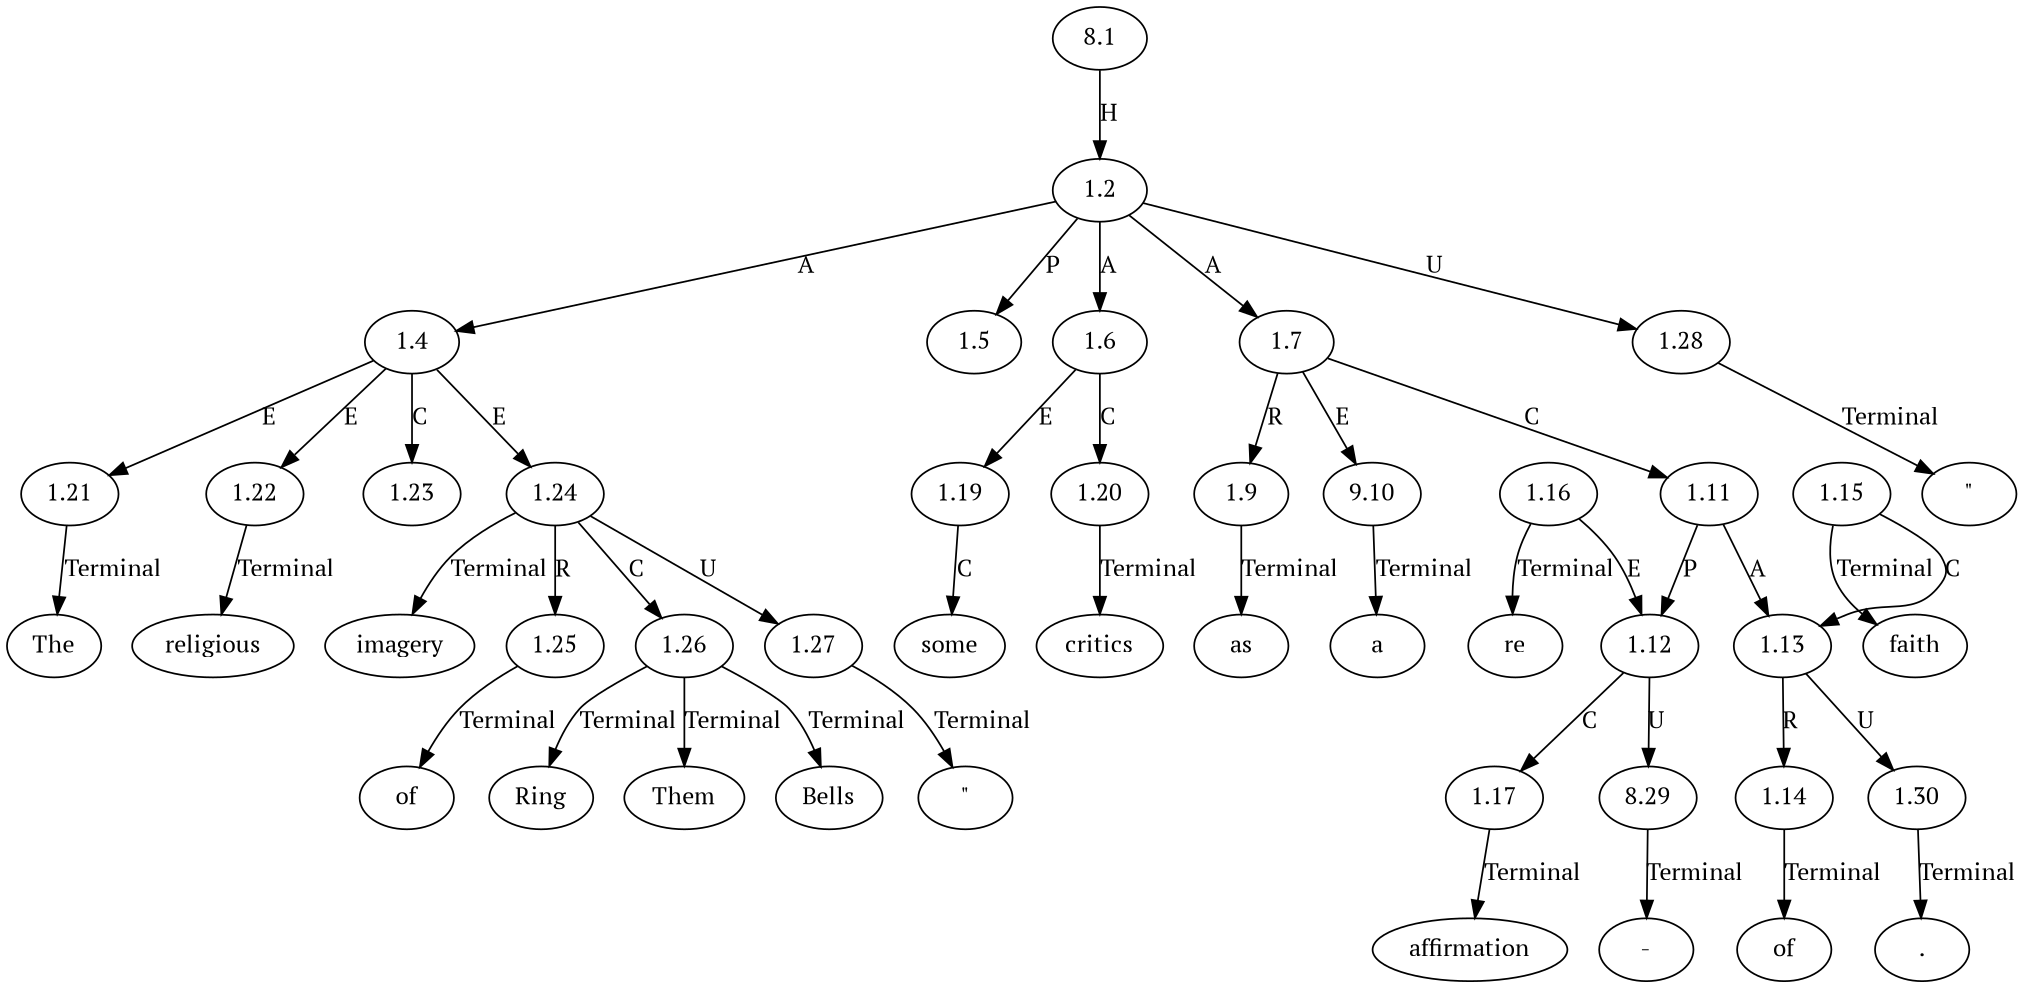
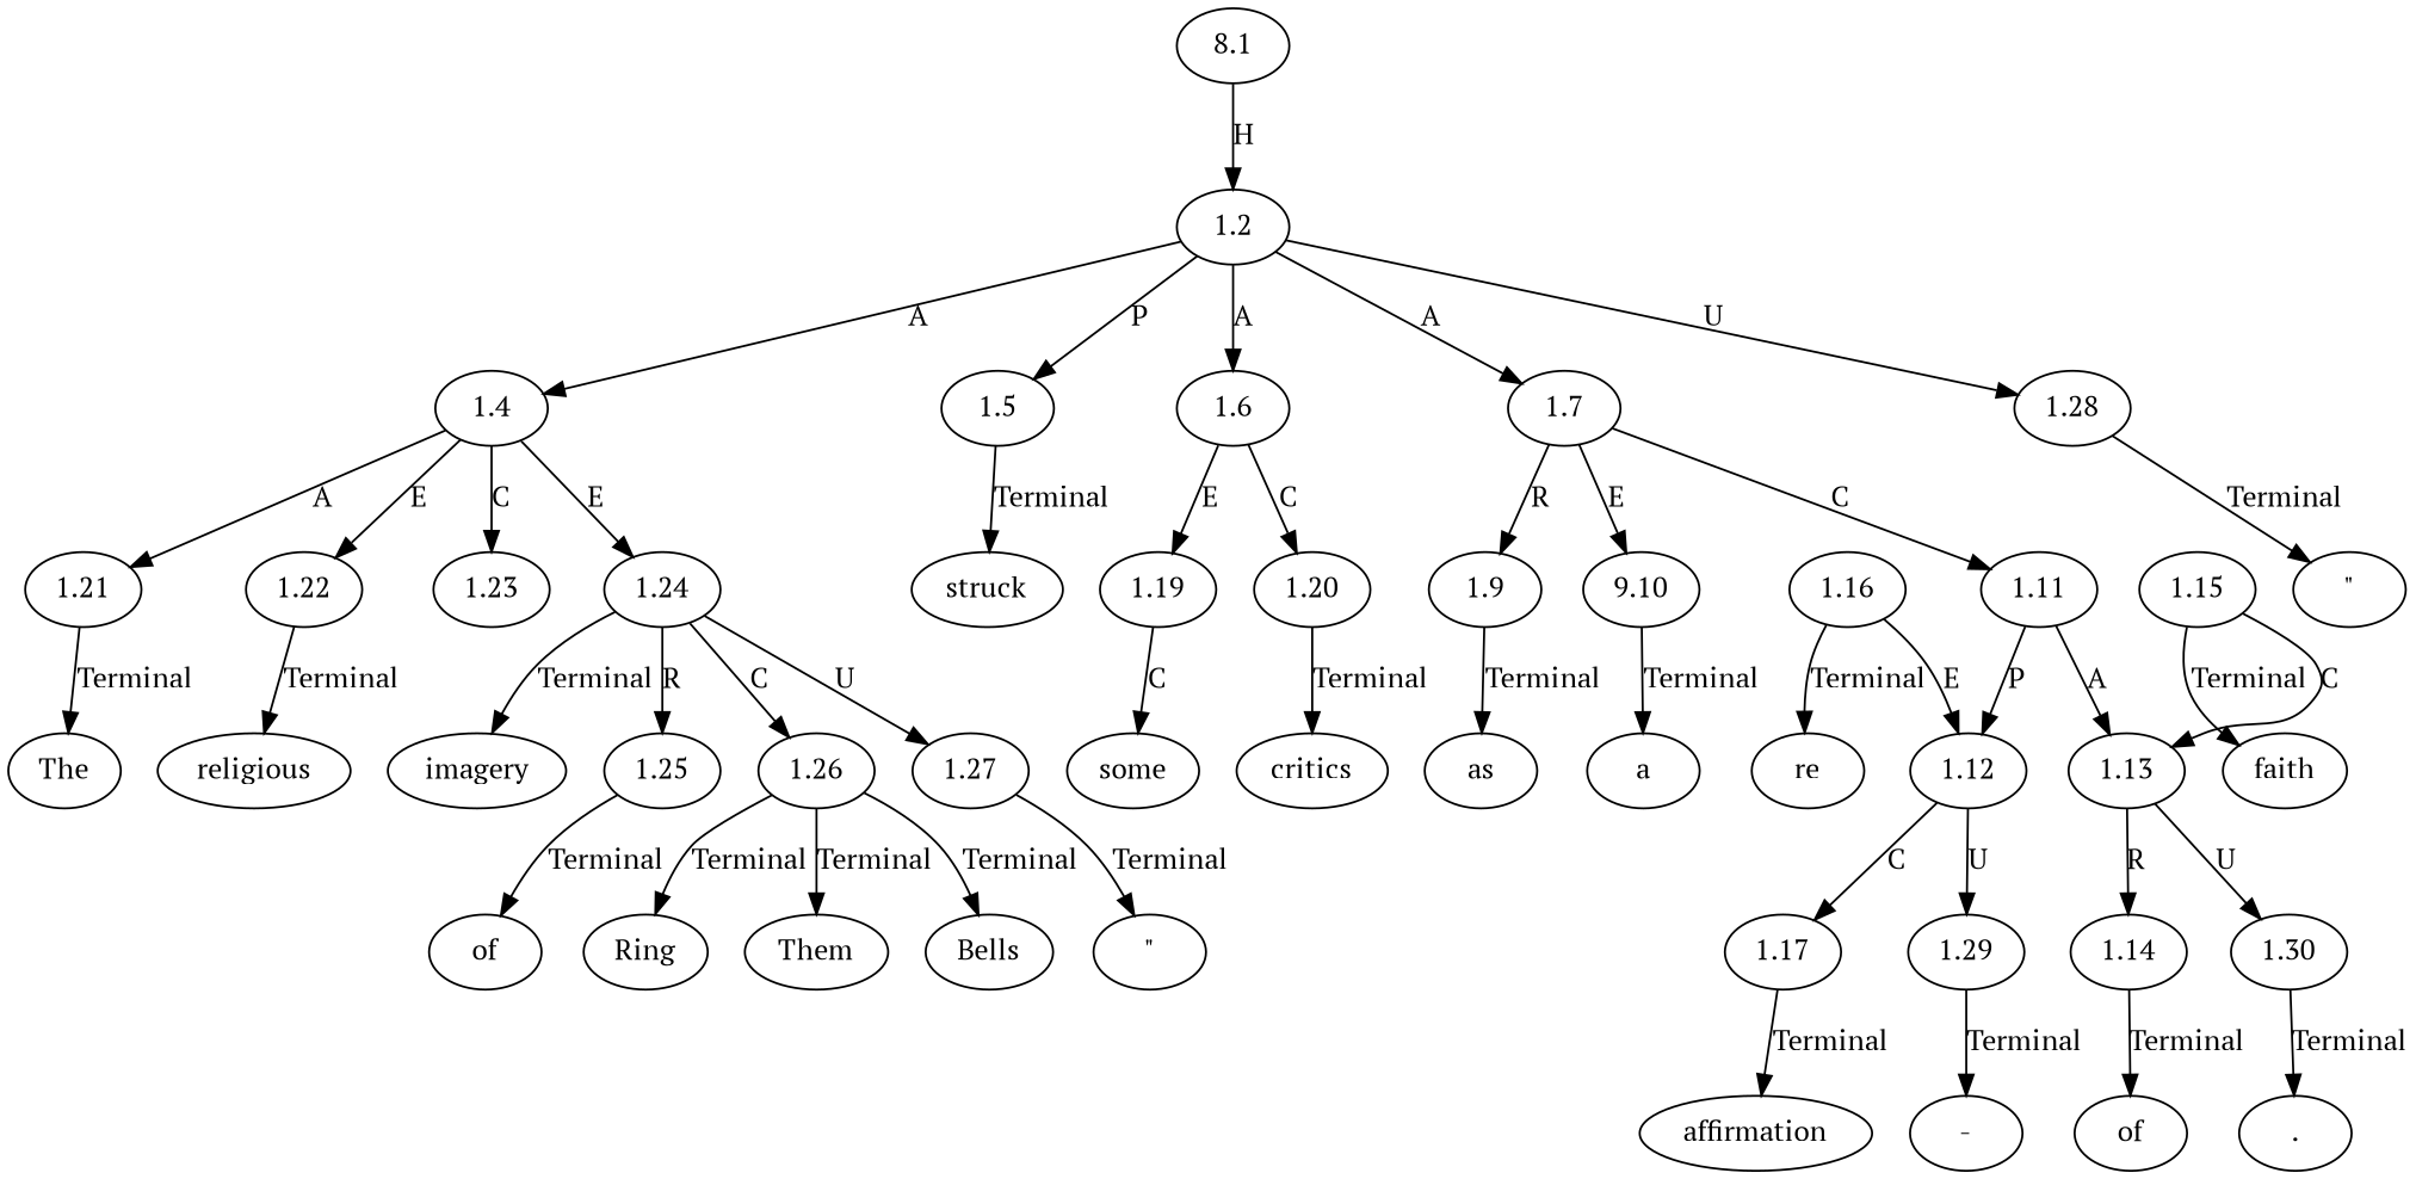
  digraph {
    fontname="PT Serif"
    node [fontname="PT Serif" ordering=out]
    edge [fontname="PT Serif" ordering=out]
    n1 [label=The]
+   n2 [label=struck]
    n3 [label=some]
    n4 [label=critics]
    n5 [label=as]
    n6 [label=a]
    n7 [label=re]
    n8 [label="-"]
    n9 [label=affirmation]
    n10 [label=of]
    n11 [label=faith]
    n12 [label=religious]
    n13 [label="."]
    n14 [label=imagery]
    n15 [label=of]
    n16 [label="\""]
    n17 [label=Ring]
    n18 [label=Them]
    n19 [label=Bells]
    n20 [label="\""]
    n21 [label=8.1]
    n22 [label=1.2]
    n23 [label=1.4]
    n24 [label=1.5]
    n25 [label=1.6]
    n26 [label=1.7]
    n27 [label=1.28]
    n28 [label=1.21]
    n29 [label=1.22]
    n30 [label=1.23]
    n31 [label=1.24]
    n32 [label=1.19]
    n33 [label=1.20]
    n34 [label=1.9]
    n35 [label=9.10]
    n36 [label=1.11]
    n37 [label=1.25]
    n38 [label=1.26]
    n39 [label=1.27]
    n40 [label=1.12]
    n41 [label=1.13]
    n42 [label=1.17]
-   n43 [label=8.29]
+   n43 [label=1.29]
    n44 [label=1.14]
    n45 [label=1.30]
    n46 [label=1.16]
    n47 [label=1.15]
    n21 -> n22 [label=H]
    n22 -> n23 [label=A]
    n22 -> n24 [label=P]
    n22 -> n25 [label=A]
    n22 -> n26 [label=A]
    n22 -> n27 [label=U]
-   n23 -> n28 [label=E]
+   n23 -> n28 [label=A]
    n23 -> n29 [label=E]
    n23 -> n30 [label=C]
    n23 -> n31 [label=E]
+   n24 -> n2 [label=Terminal]
    n25 -> n32 [label=E]
    n25 -> n33 [label=C]
    n26 -> n34 [label=R]
    n26 -> n35 [label=E]
    n26 -> n36 [label=C]
    n27 -> n20 [label=Terminal]
    n28 -> n1 [label=Terminal]
    n29 -> n12 [label=Terminal]
    n31 -> n14 [label=Terminal]
    n31 -> n37 [label=R]
    n31 -> n38 [label=C]
    n31 -> n39 [label=U]
    n32 -> n3 [label=C]
    n33 -> n4 [label=Terminal]
    n34 -> n5 [label=Terminal]
    n35 -> n6 [label=Terminal]
    n36 -> n40 [label=P]
    n36 -> n41 [label=A]
    n37 -> n15 [label=Terminal]
    n38 -> n17 [label=Terminal]
    n38 -> n18 [label=Terminal]
    n38 -> n19 [label=Terminal]
    n39 -> n16 [label=Terminal]
    n40 -> n42 [label=C]
    n40 -> n43 [label=U]
    n41 -> n44 [label=R]
    n41 -> n45 [label=U]
    n42 -> n9 [label=Terminal]
    n43 -> n8 [label=Terminal]
    n44 -> n10 [label=Terminal]
    n45 -> n13 [label=Terminal]
    n46 -> n7 [label=Terminal]
    n46 -> n40 [label=E]
    n47 -> n11 [label=Terminal]
    n47 -> n41 [label=C]
  }
